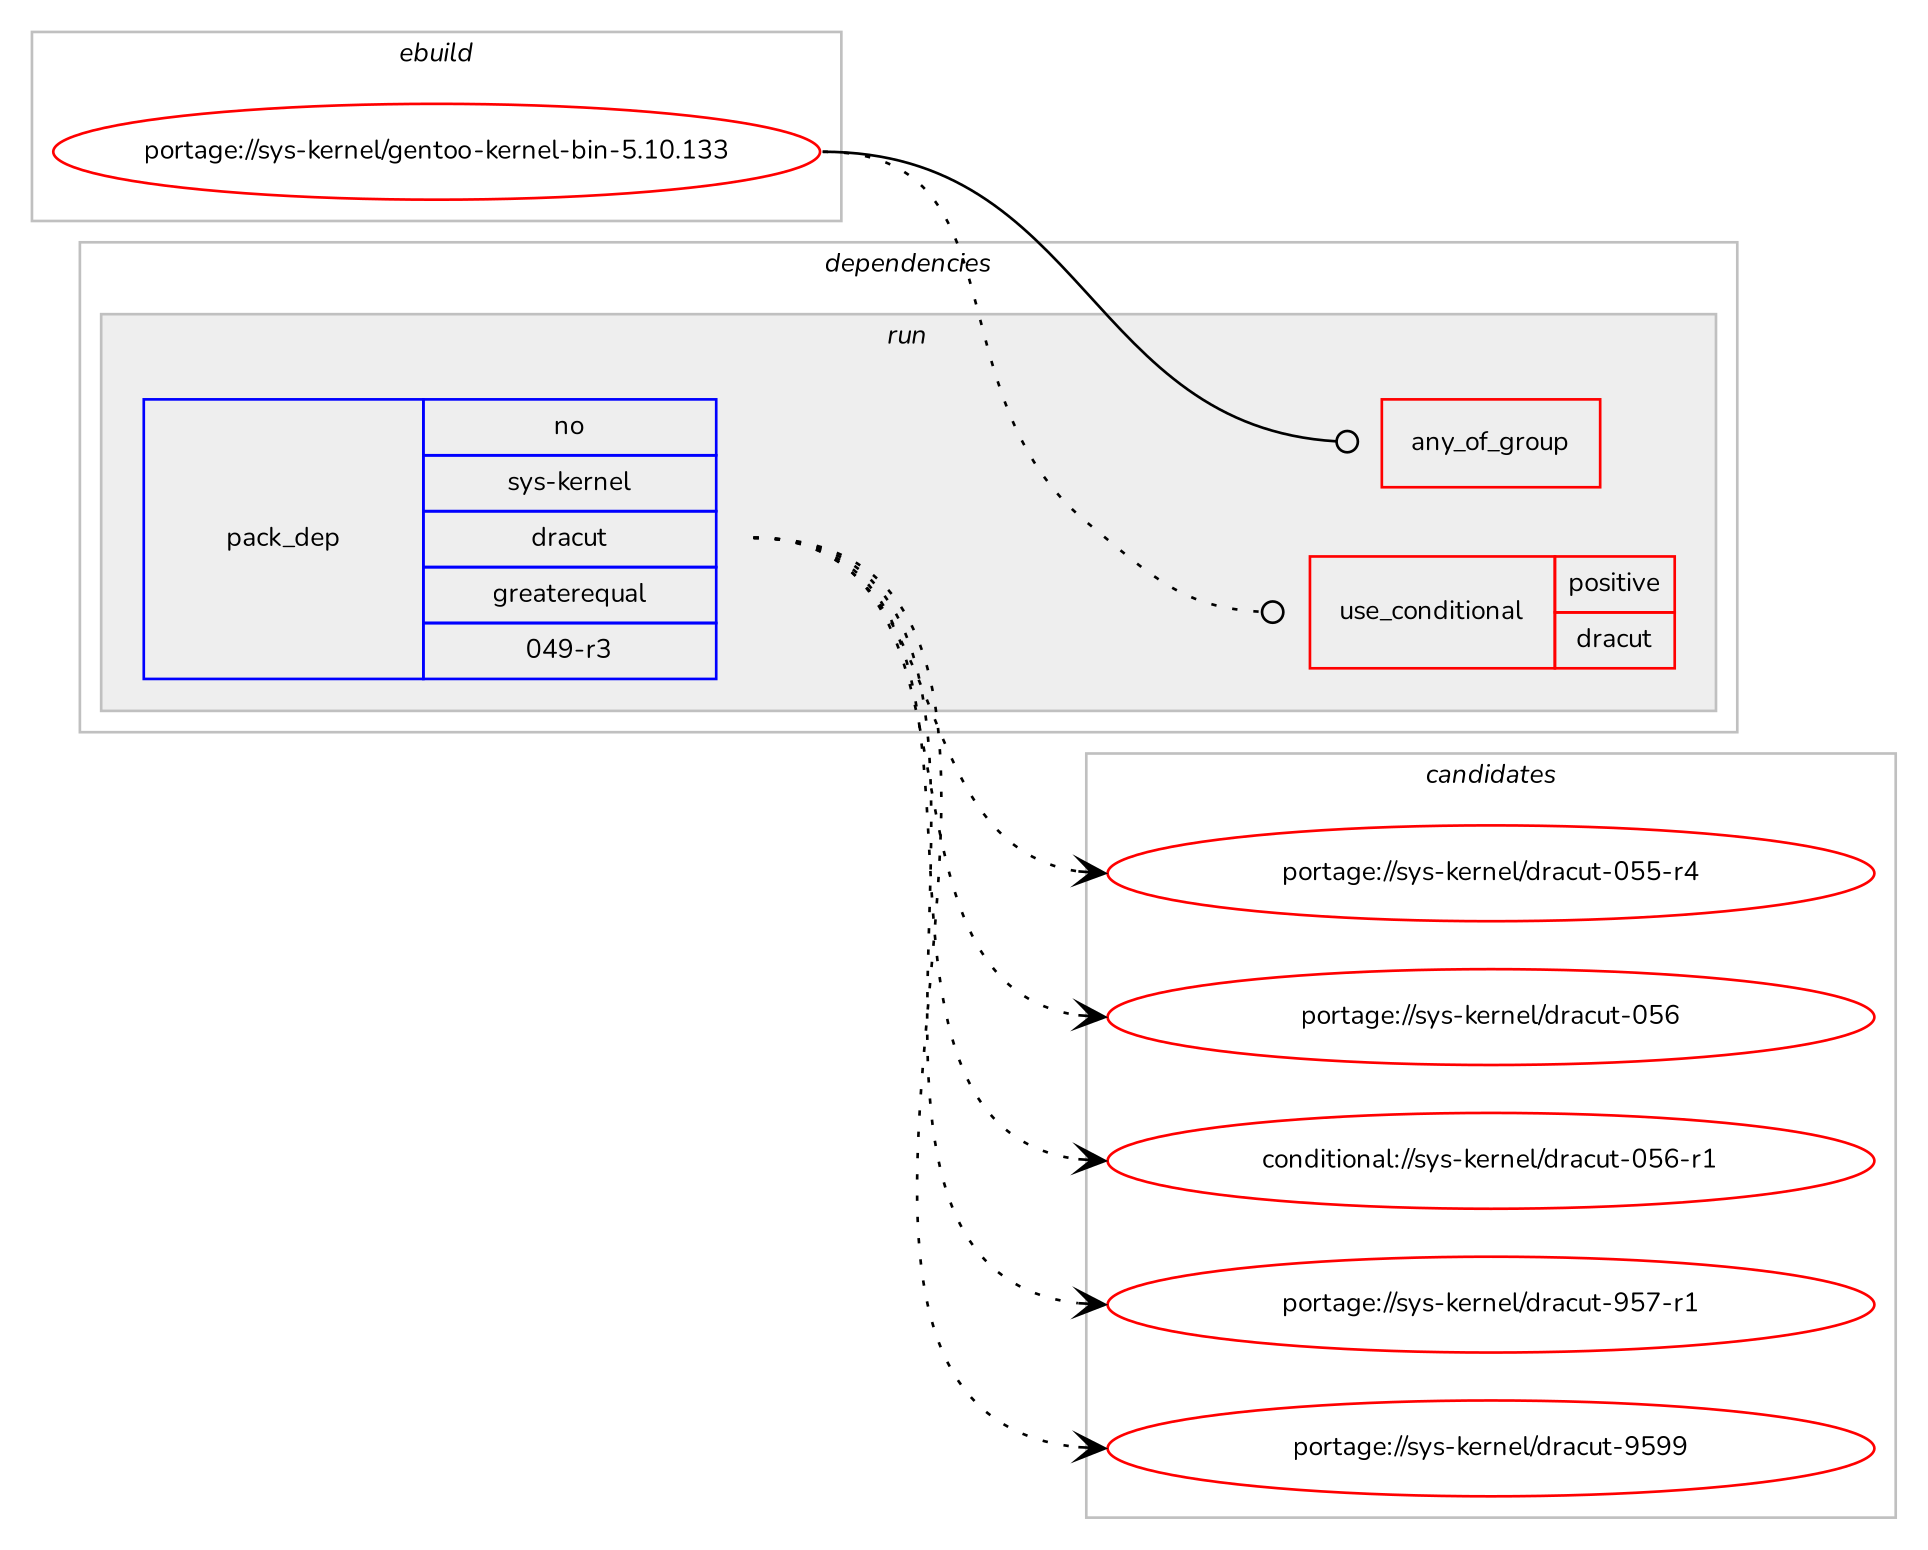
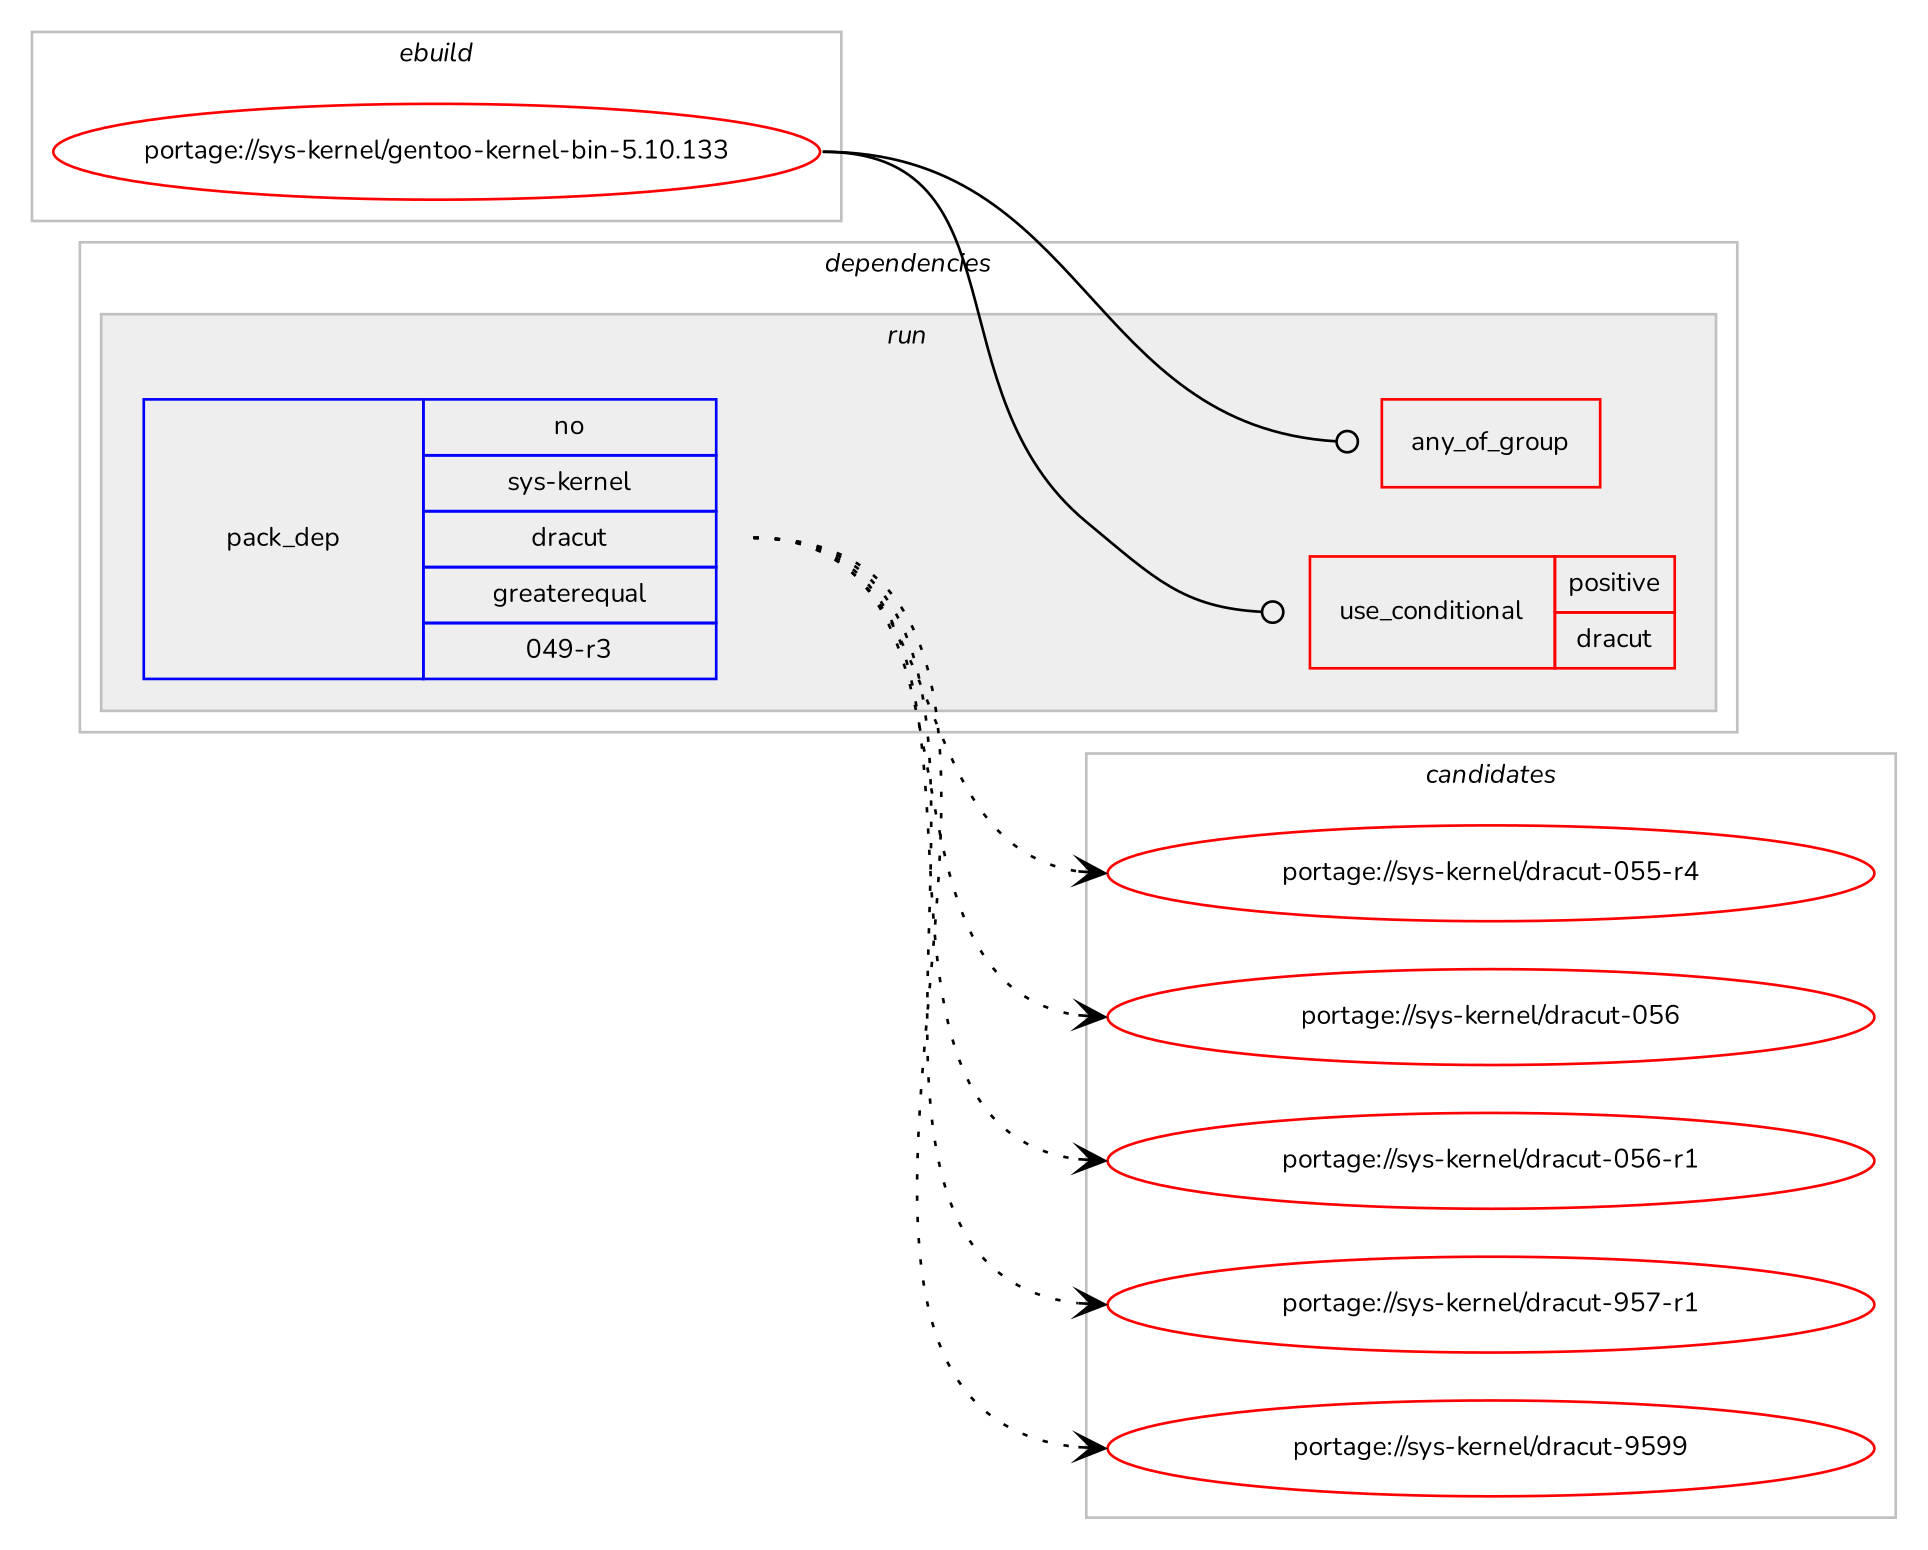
  digraph {
    compound=true
    concentrate=true
    fontname=Nunito
    fontsize=10
    newrank=true
    rankdir=LR
    ranksep=1.5
    node [color=red fontname=Nunito fontsize=10]
    edge [arrowhead=vee fontname=Nunito headport=w style=dotted tailport=e weight=100]
    n1 [label="portage://sys-kernel/gentoo-kernel-bin-5.10.133" width=4]
    n2 [label=<<TABLE BORDER="0" CELLBORDER="1" CELLSPACING="0" CELLPADDING="4"><TR><TD CELLPADDING="10">any_of_group</TD></TR></TABLE>> shape=none]
    n3 [color=blue label=<<TABLE BORDER="0" CELLBORDER="1" CELLSPACING="0" CELLPADDING="4" WIDTH="220"><TR><TD ROWSPAN="6" CELLPADDING="30">pack_dep</TD></TR><TR><TD WIDTH="110">no</TD></TR><TR><TD>sys-kernel</TD></TR><TR><TD>dracut</TD></TR><TR><TD>greaterequal</TD></TR><TR><TD>049-r3</TD></TR></TABLE>> shape=none]
    n4 [label=<<TABLE BORDER="0" CELLBORDER="1" CELLSPACING="0" CELLPADDING="4"><TR><TD ROWSPAN="3" CELLPADDING="10">use_conditional</TD></TR><TR><TD>positive</TD></TR><TR><TD>dracut</TD></TR></TABLE>> shape=none]
    n5 [label="portage://sys-kernel/dracut-055-r4" width=4]
    n6 [label="portage://sys-kernel/dracut-056" width=4]
-   n7 [label="conditional://sys-kernel/dracut-056-r1" width=4]
+   n7 [label="portage://sys-kernel/dracut-056-r1" width=4]
    n8 [label="portage://sys-kernel/dracut-957-r1" width=4]
    n9 [label="portage://sys-kernel/dracut-9599" width=4]
    subgraph cluster_1 {
      color=gray
      label=<<i>ebuild</i>>
      rank=same
      n1
    }
    subgraph cluster_2 {
      color=gray
      label=<<i>dependencies</i>>
      subgraph cluster_3 {
        color=gray
        fillcolor="#eeeeee"
        label=<<i>compile</i>>
        style=filled
      }
      subgraph cluster_4 {
        color=gray
        fillcolor="#eeeeee"
        label=<<i>compile and run</i>>
        style=filled
      }
      subgraph cluster_5 {
        color=gray
        fillcolor="#eeeeee"
        label=<<i>run</i>>
        style=filled
        subgraph sub_6 {
          color=gray
          fillcolor="#eeeeee"
          label=<<i>run</i>>
          style=filled
          n2
        }
        subgraph sub_7 {
          color=gray
          fillcolor="#eeeeee"
          label=<<i>run</i>>
          style=filled
          n4
          subgraph sub_8 {
            color=gray
            fillcolor="#eeeeee"
            label=<<i>run</i>>
            style=filled
            n3
          }
        }
      }
    }
    subgraph cluster_9 {
      color=gray
      label=<<i>candidates</i>>
      rank=same
      subgraph sub_10 {
        color=black
        label=<<i>candidates</i>>
        nodesep=1
        rank=same
        n5
        n6
        n7
        n8
        n9
      }
    }
    n1 -> n2 [arrowhead=odot style=solid weight=20]
-   n1 -> n4 [arrowhead=odot weight=20]
+   n1 -> n4 [arrowhead=odot style=solid weight=20]
    n3 -> n5
    n3 -> n6
    n3 -> n7
    n3 -> n8
    n3 -> n9
  }
